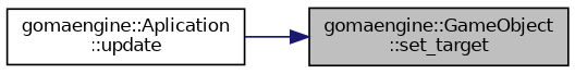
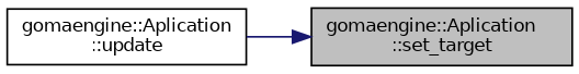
  digraph {
    rankdir=RL
    node [color=black fontname=Helvetica fontsize=10 shape=record style=filled]
-   n1 [fillcolor=grey75 fontcolor=black height=0.2 label="gomaengine::GameObject\l::set_target" width=0.4]
+   n1 [fillcolor=grey75 fontcolor=black height=0.2 label="gomaengine::Aplication\l::set_target" width=0.4]
    n2 [fillcolor=white height=0.2 label="gomaengine::Aplication\l::update" width=0.4]
    n1 -> n2 [color=midnightblue dir=back fontname=Helvetica fontsize=10 labelfontname=Helvetica labelfontsize=10 style=solid]
  }
